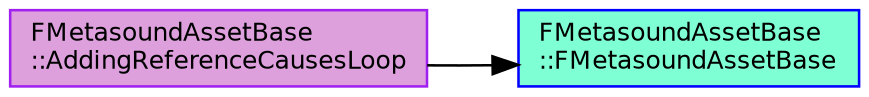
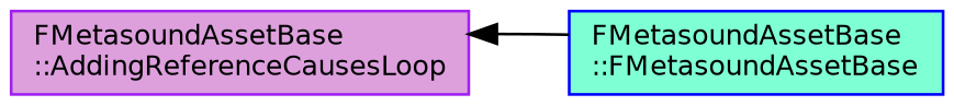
  digraph {
    rankdir=LR
    node [fontname=Helvetica fontsize=10 shape=box style=filled]
    n1 [color=purple fillcolor=plum fontcolor=black height=0.2 label="FMetasoundAssetBase\l::AddingReferenceCausesLoop" width=0.4]
    n2 [color=blue fillcolor=aquamarine height=0.2 label="FMetasoundAssetBase\l::FMetasoundAssetBase" width=0.4]
-   n1 -> n2 [color=black fontname=Helvetica fontsize=10 labelfontname=Helvetica labelfontsize=10 style=solid]
+   n2 -> n1 [color=black fontname=Helvetica fontsize=10 labelfontname=Helvetica labelfontsize=10 style=solid]
  }
